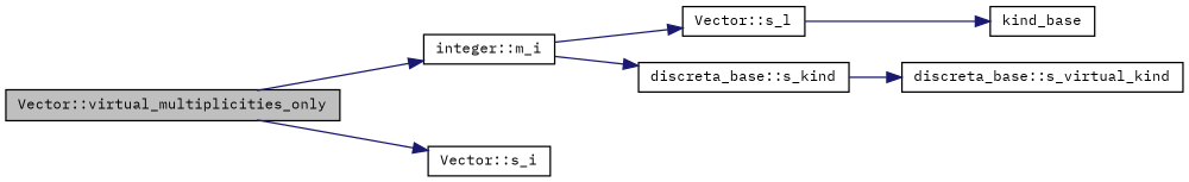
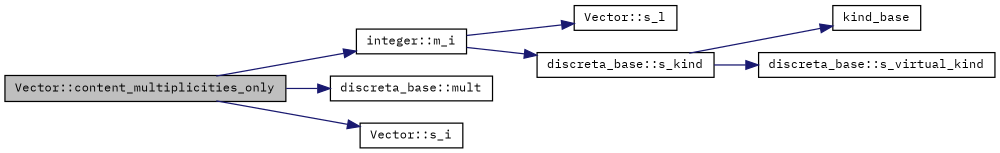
  digraph {
    fontname="IBM Plex Mono"
    rankdir=LR
    node [color=black fillcolor=white fontname="IBM Plex Mono" fontsize=10 shape=record style=filled]
    edge [color=midnightblue fontname="IBM Plex Mono" fontsize=10 labelfontname=Helvetica labelfontsize=10 style=solid]
-   n1 [fillcolor=grey75 fontcolor=black height=0.2 label="Vector::virtual_multiplicities_only" width=0.4]
+   n1 [fillcolor=grey75 fontcolor=black height=0.2 label="Vector::content_multiplicities_only" width=0.4]
    n2 [height=0.2 label="integer::m_i" width=0.4]
+   n3 [height=0.2 label="discreta_base::mult" width=0.4]
    n4 [height=0.2 label="Vector::s_i" width=0.4]
    n5 [height=0.2 label="Vector::s_l" width=0.4]
    n6 [height=0.2 label="discreta_base::s_kind" width=0.4]
    n7 [height=0.2 label="discreta_base::s_virtual_kind" width=0.4]
    n8 [height=0.2 label=kind_base width=0.4]
    n1 -> n2
+   n1 -> n3
    n1 -> n4
    n2 -> n5
    n2 -> n6
    n6 -> n7
-   n5 -> n8
+   n6 -> n8
  }
